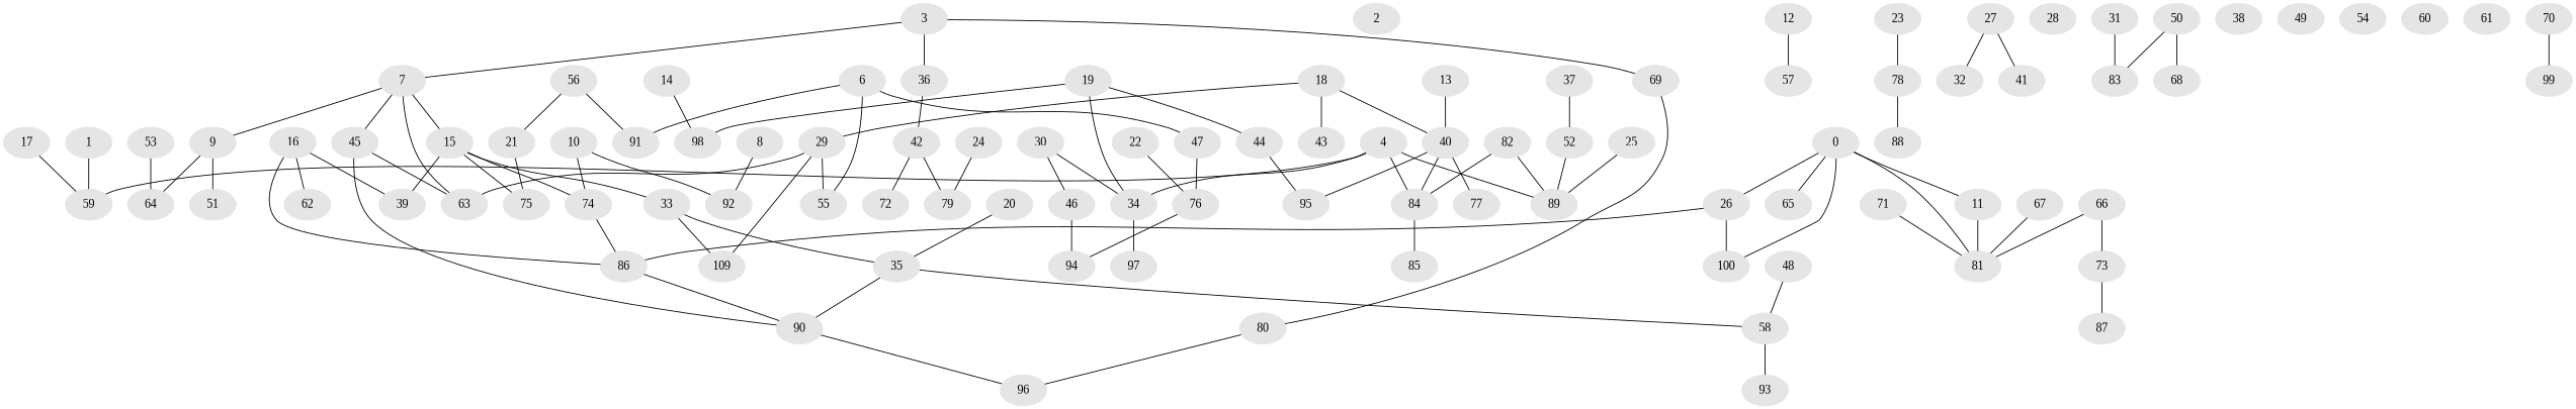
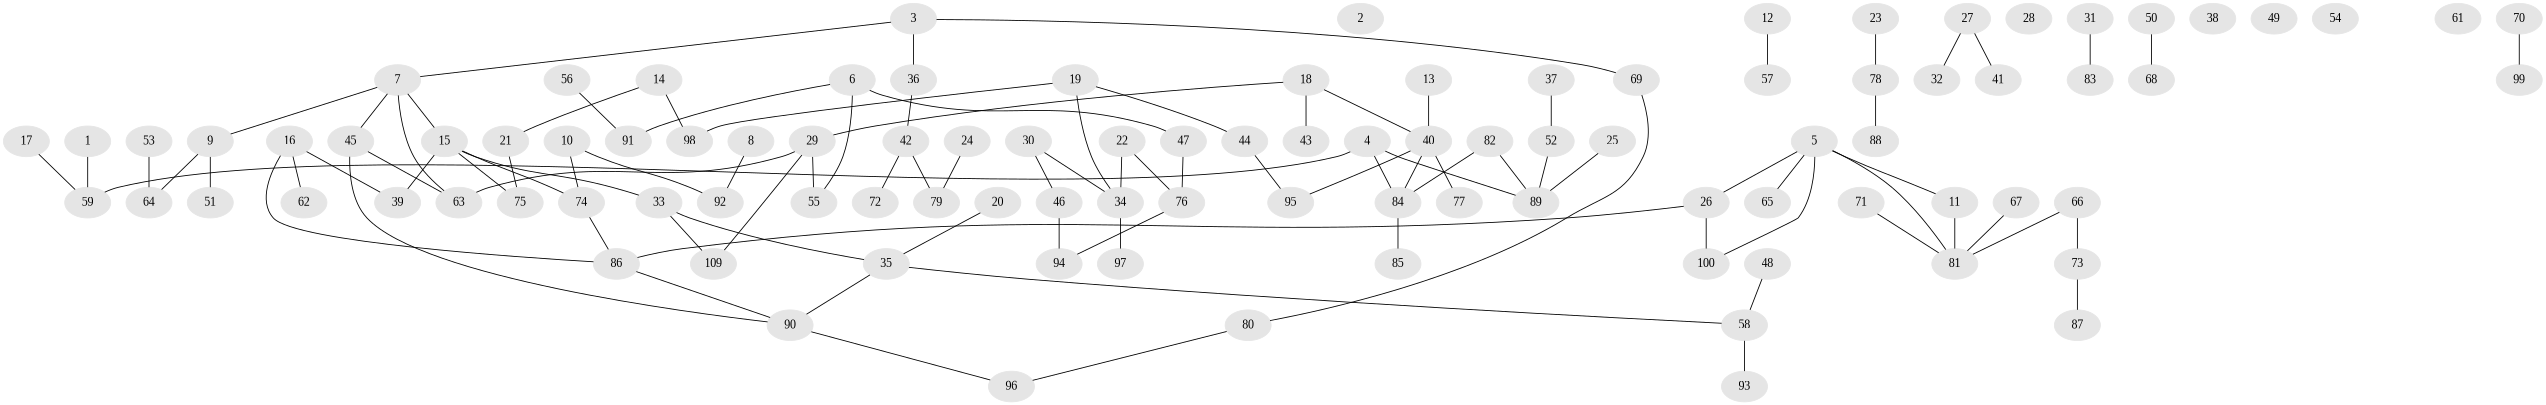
  graph {
    fontname="Liberation Serif"
    node [color=gray90 fontname="Liberation Serif" style=filled]
    edge [fontname="Liberation Serif"]
    1
    59
    2
    3
    7
    36
    69
    9
    15
    45
    63
    42
    80
    4
    34
    84
    89
    97
    85
-   5 [label=0]
+   5
    11
    26
    65
    81
    100
    86
    6
    47
    55
    91
    76
    51
    64
    74
    33
    39
    75
    90
    8
    92
    10
    12
    57
    13
    40
    77
    95
    14
    21
    98
    35
    n52 [label=109]
    16
    62
    17
    18
    29
    43
    19
    44
    20
    58
    22
    94
    23
    78
    88
    24
    79
    25
    27
    32
    41
    28
    30
    46
    31
    83
    93
    96
    72
    37
    52
    38
    82
    48
    49
    50
    68
    53
    54
    56
-   60
    61
    66
    73
    87
    67
    70
    99
    71
    1 -- 59
    3 -- 7
    3 -- 36
    3 -- 69
    7 -- 9
    7 -- 15
    7 -- 45
    7 -- 63
    36 -- 42
    69 -- 80
    9 -- 51
    9 -- 64
    15 -- 74
    15 -- 33
    15 -- 39
    15 -- 75
    45 -- 63
    45 -- 90
    42 -- 79
    42 -- 72
    80 -- 96
    4 -- 59
-   4 -- 34
+   22 -- 34
    4 -- 84
    4 -- 89
    34 -- 97
    84 -- 85
    5 -- 11
    5 -- 26
    5 -- 65
    5 -- 81
    5 -- 100
    11 -- 81
    26 -- 100
    26 -- 86
    86 -- 90
    6 -- 47
    6 -- 55
    6 -- 91
    47 -- 76
    76 -- 94
    74 -- 86
    33 -- 35
    33 -- n52
    90 -- 96
    8 -- 92
    10 -- 74
    10 -- 92
    12 -- 57
    13 -- 40
    40 -- 84
    40 -- 77
    40 -- 95
-   56 -- 21
+   14 -- 21
    14 -- 98
    21 -- 75
    35 -- 90
    35 -- 58
    16 -- 86
    16 -- 39
    16 -- 62
    17 -- 59
    18 -- 40
    18 -- 29
    18 -- 43
    29 -- 63
    29 -- 55
    29 -- n52
    19 -- 34
    19 -- 98
    19 -- 44
    44 -- 95
    20 -- 35
    58 -- 93
    22 -- 76
    23 -- 78
    78 -- 88
    24 -- 79
    25 -- 89
    27 -- 32
    27 -- 41
    30 -- 34
    30 -- 46
    46 -- 94
    31 -- 83
    37 -- 52
    52 -- 89
    82 -- 84
    82 -- 89
    48 -- 58
-   50 -- 83
    50 -- 68
    53 -- 64
    56 -- 91
    66 -- 81
    66 -- 73
    73 -- 87
    67 -- 81
    70 -- 99
    71 -- 81
  }
